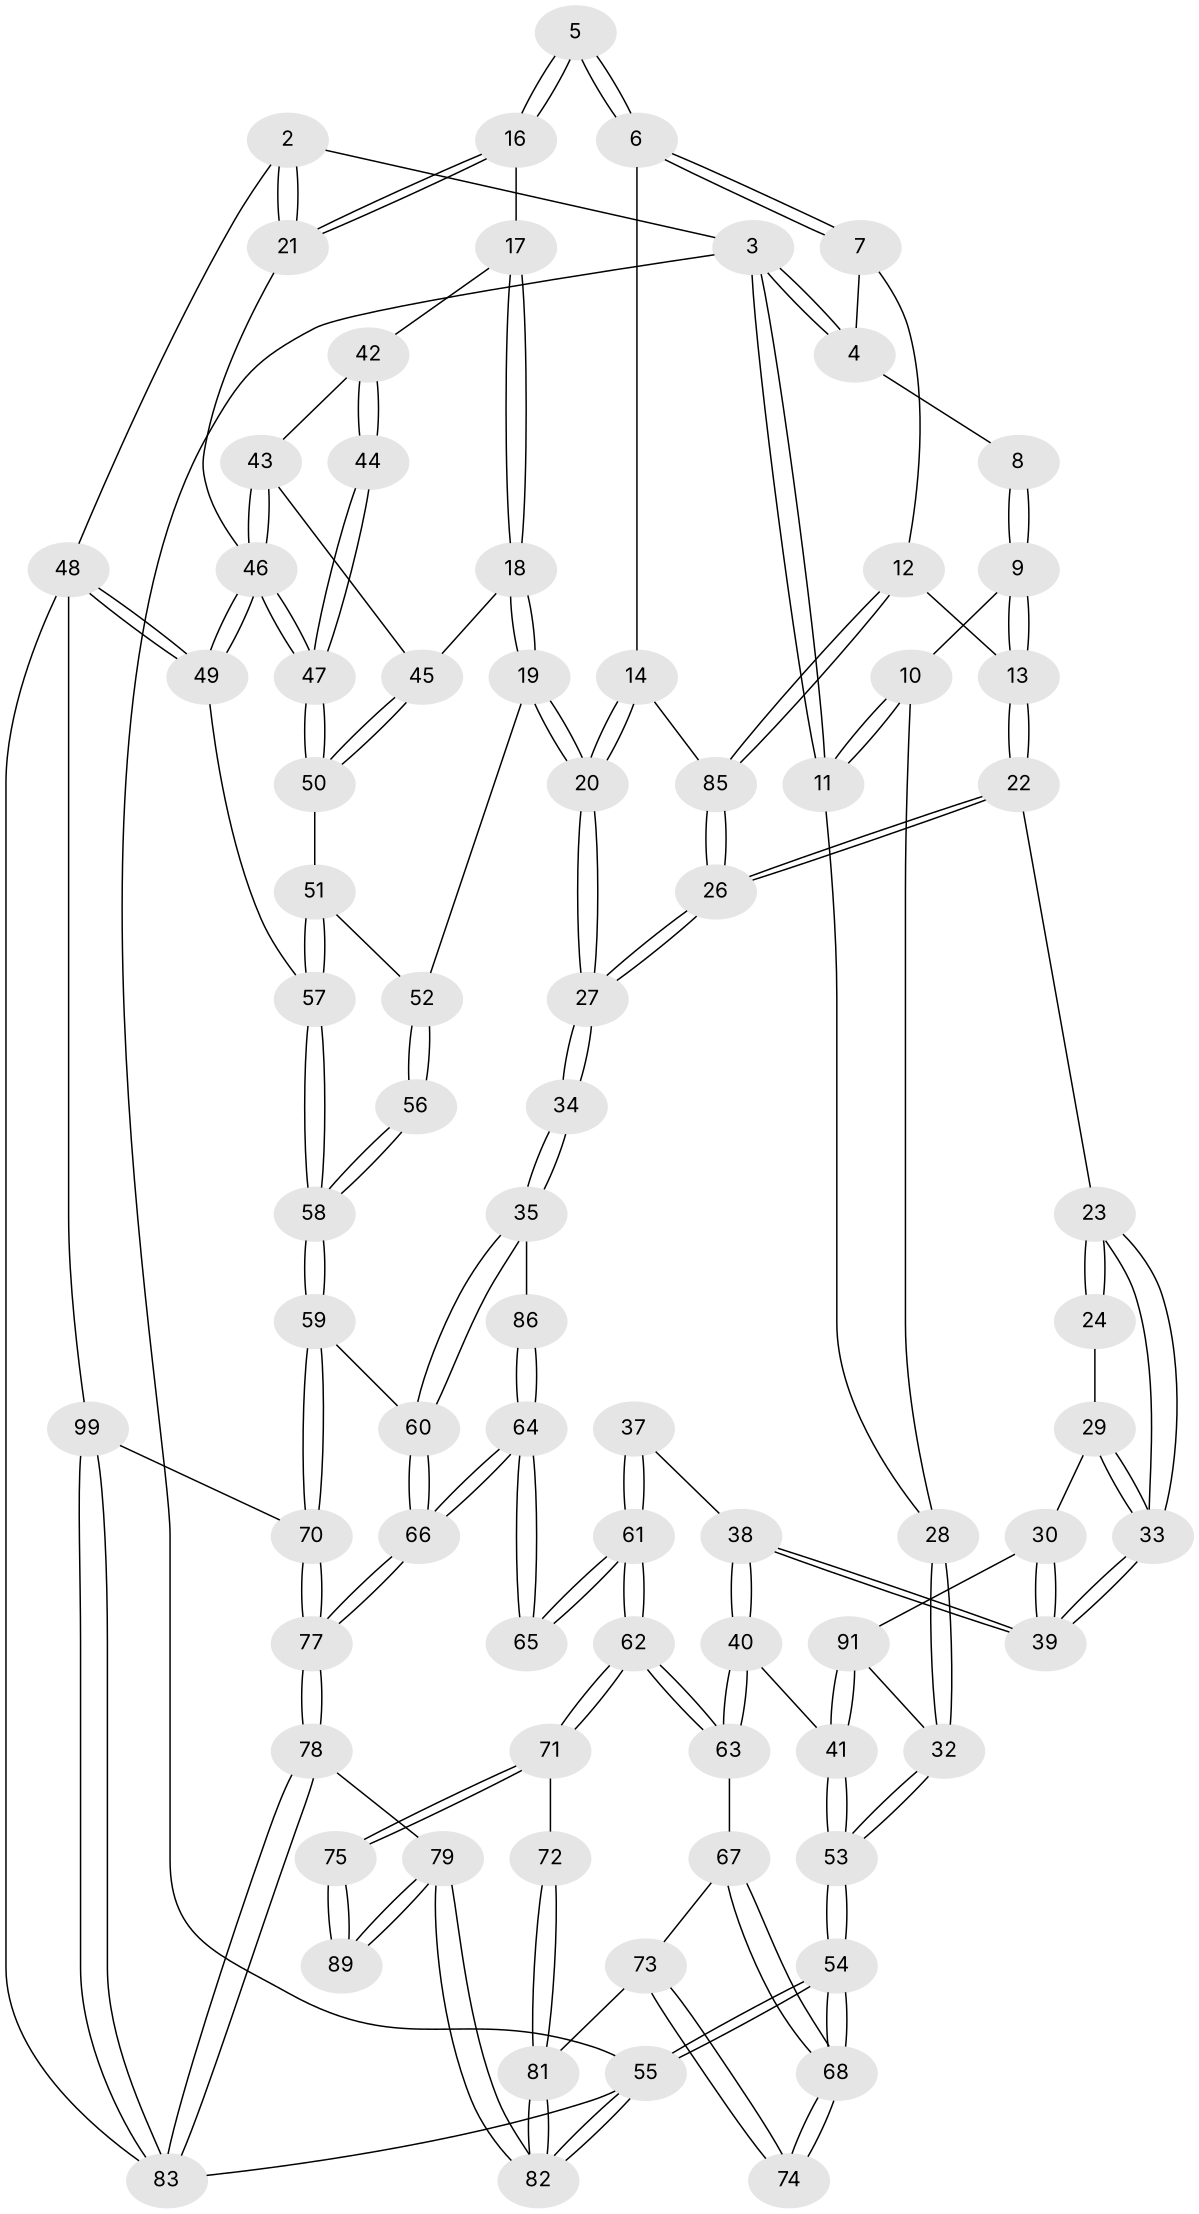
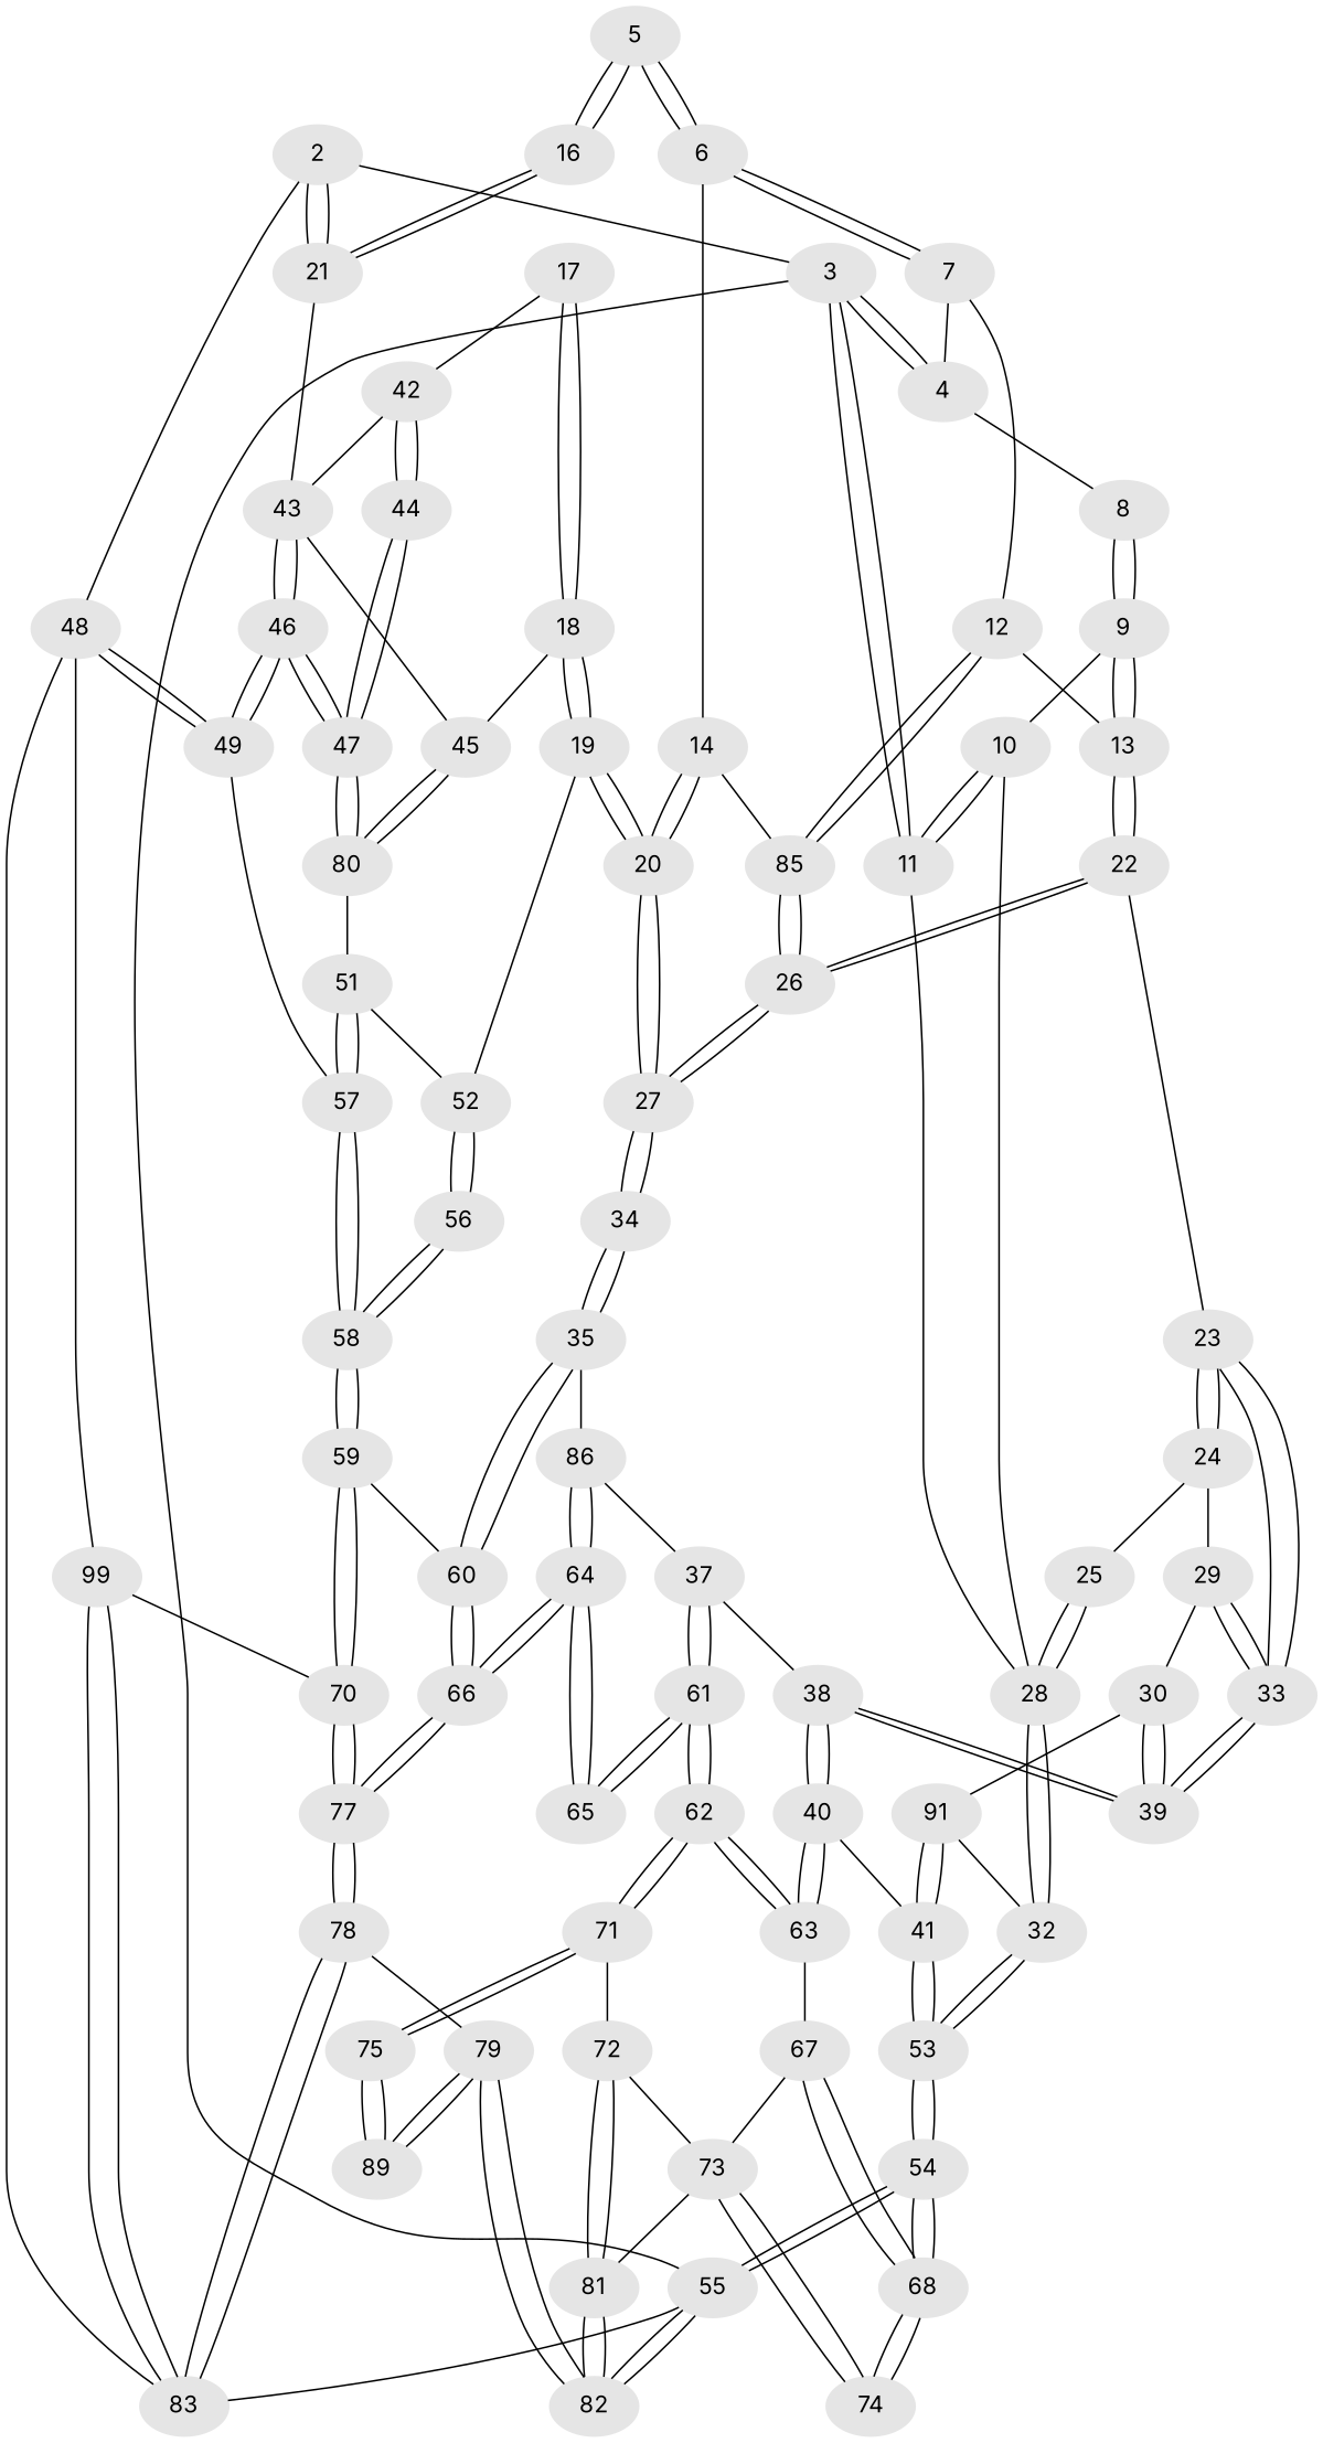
  graph {
    fontname=Inter
    node [color=gray90 fontname=Inter style=filled]
    edge [fontname=Inter]
    2
    3
    21
    48
    5
    6
    16
    4
    11
    55
    43
    49
    n13 [label=99]
    83
    8
    28
    82
    9
    7
    14
    17
    12
    n23 [label=85]
    20
    13
    10
    22
+   25
    32
    26
    23
    27
    18
    42
    19
    45
    44
    52
-   50
+   50 [label=80]
    56
    34
    46
    24
    33
    29
    39
    30
    35
    53
    n50 [label=91]
    41
    54
    n53 [label=86]
    60
    58
    37
    64
    66
    38
    61
    65
    40
    62
    63
    67
    47
    51
    57
    70
    68
    74
    59
    77
    71
    72
    75
    73
    78
    81
    n80 [label=89]
    79
    2 -- 3
    2 -- 21
    2 -- 21
    2 -- 48
    3 -- 4
    3 -- 4
    3 -- 11
    3 -- 11
    3 -- 55
-   21 -- 46
+   21 -- 43
    48 -- 49
    48 -- 49
    48 -- n13
    48 -- 83
    5 -- 6
    5 -- 6
    5 -- 16
    5 -- 16
    6 -- 7
    6 -- 7
    6 -- 14
    16 -- 21
    16 -- 21
-   16 -- 17
    4 -- 8
    11 -- 28
    55 -- 83
    55 -- 82
    55 -- 82
    43 -- 45
    43 -- 46
    43 -- 46
    49 -- 57
    n13 -- 83
    n13 -- 83
    n13 -- 70
    8 -- 9
    8 -- 9
    28 -- 32
    28 -- 32
    9 -- 13
    9 -- 13
    9 -- 10
    7 -- 4
    7 -- 12
    14 -- n23
    14 -- 20
    14 -- 20
    17 -- 18
    17 -- 18
    17 -- 42
    12 -- n23
    12 -- n23
    12 -- 13
    n23 -- 26
    n23 -- 26
    20 -- 27
    20 -- 27
    13 -- 22
    13 -- 22
    10 -- 11
    10 -- 11
    10 -- 28
    22 -- 26
    22 -- 26
    22 -- 23
+   25 -- 28
+   25 -- 28
    32 -- 53
    32 -- 53
    26 -- 27
    26 -- 27
    23 -- 24
    23 -- 24
    23 -- 33
    23 -- 33
    27 -- 34
    27 -- 34
    18 -- 19
    18 -- 19
    18 -- 45
    42 -- 43
    42 -- 44
    42 -- 44
    19 -- 20
    19 -- 20
    19 -- 52
    45 -- 50
    45 -- 50
    44 -- 47
    44 -- 47
    52 -- 56
    52 -- 56
    50 -- 51
    56 -- 58
    56 -- 58
    34 -- 35
    34 -- 35
    46 -- 49
    46 -- 49
    46 -- 47
    46 -- 47
+   24 -- 25
    24 -- 29
    33 -- 39
    33 -- 39
    29 -- 33
    29 -- 33
    29 -- 30
    30 -- 39
    30 -- 39
    30 -- n50
    35 -- n53
    35 -- 60
    35 -- 60
    53 -- 54
    53 -- 54
    n50 -- 32
    n50 -- 41
    n50 -- 41
    41 -- 53
    41 -- 53
    54 -- 55
    54 -- 55
    54 -- 68
    54 -- 68
+   n53 -- 37
    n53 -- 64
    n53 -- 64
    60 -- 66
    60 -- 66
    58 -- 59
    58 -- 59
    37 -- 38
    37 -- 61
    37 -- 61
    64 -- 66
    64 -- 66
    64 -- 65
    64 -- 65
    66 -- 77
    66 -- 77
    38 -- 39
    38 -- 39
    38 -- 40
    38 -- 40
    61 -- 65
    61 -- 65
    61 -- 62
    61 -- 62
    40 -- 41
    40 -- 63
    40 -- 63
    62 -- 63
    62 -- 63
    62 -- 71
    62 -- 71
    63 -- 67
    67 -- 68
    67 -- 68
    67 -- 73
    47 -- 50
    47 -- 50
    51 -- 52
    51 -- 57
    51 -- 57
    57 -- 58
    57 -- 58
    70 -- 77
    70 -- 77
    68 -- 74
    68 -- 74
    59 -- 60
    59 -- 70
    59 -- 70
    77 -- 78
    77 -- 78
    71 -- 72
    71 -- 75
    71 -- 75
+   72 -- 73
    72 -- 81
    72 -- 81
    75 -- n80
    75 -- n80
    73 -- 74
    73 -- 74
    73 -- 81
    78 -- 83
    78 -- 83
    78 -- 79
    81 -- 82
    81 -- 82
    79 -- 82
    79 -- 82
    79 -- n80
    79 -- n80
  }
